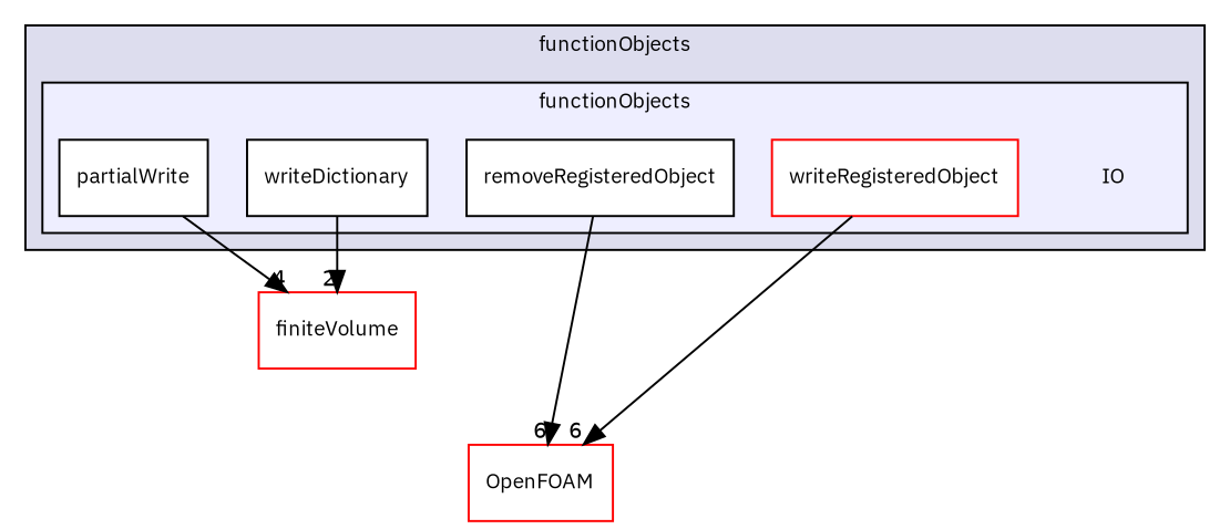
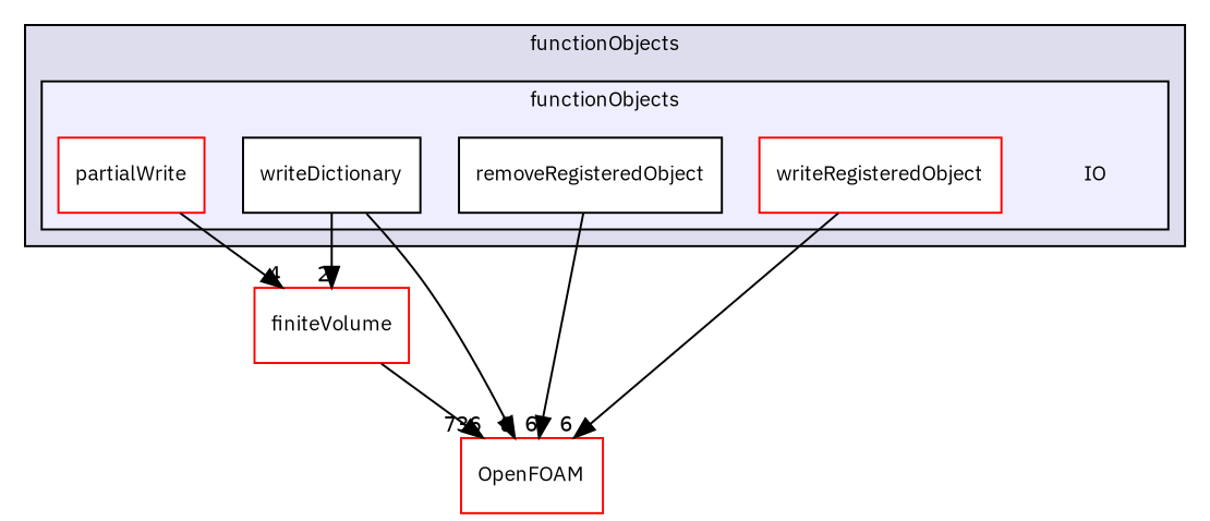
  digraph {
    compound=true
    fontname="IBM Plex Sans"
    node [fontname="IBM Plex Sans" fontsize=10 shape=box color=black fillcolor=white style=filled]
    edge [fontname="IBM Plex Sans" headlabel=6 labeldistance=1.5 labelfontname=Helvetica labelfontsize=10]
    n1 [label=IO shape=plaintext color="" fillcolor="" style=""]
-   n2 [label=partialWrite]
+   n2 [color=red label=partialWrite]
    n3 [label=removeRegisteredObject]
    n4 [label=writeDictionary]
    n5 [color=red label=writeRegisteredObject]
    n6 [color=red label=finiteVolume fillcolor="" style=""]
    n7 [color=red label=OpenFOAM fillcolor="" style=""]
    subgraph cluster_1 {
      bgcolor="#ddddee"
      fontsize=10
      label=functionObjects
      pencolor=black
      subgraph cluster_2 {
        bgcolor="#eeeeff"
        fontsize=10
        label=functionObjects
        pencolor=black
        n1
        n2
        n3
        n4
        n5
      }
    }
    n2 -> n6 [headlabel=4]
    n3 -> n7
    n4 -> n6 [headlabel=2]
+   n4 -> n7 [headlabel=8]
    n5 -> n7
+   n6 -> n7 [headlabel=736]
  }
